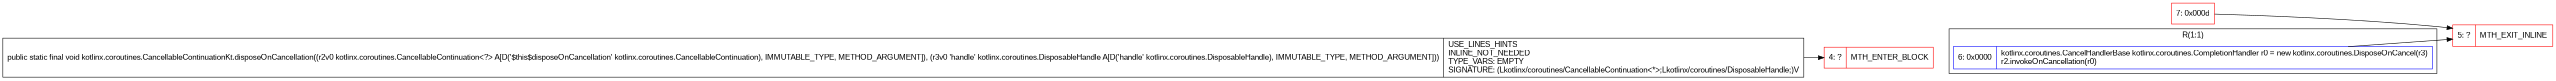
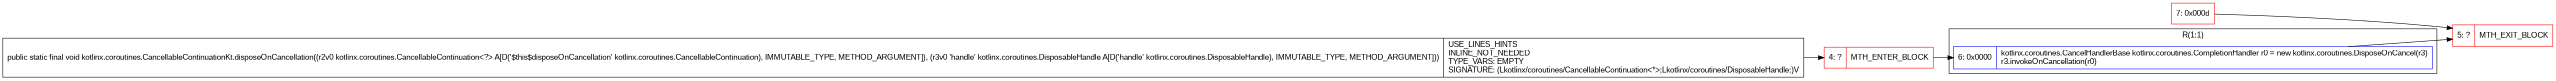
  digraph {
    fontname="Liberation Sans"
    rankdir=LR
    node [color=red fontname="Liberation Sans" shape=record]
    edge [fontname="Liberation Sans"]
-   n1 [color=blue label="{6\:\ 0x0000|kotlinx.coroutines.CancelHandlerBase kotlinx.coroutines.CompletionHandler r0 = new kotlinx.coroutines.DisposeOnCancel(r3)\lr2.invokeOnCancellation(r0)\l}"]
-   n2 [label="{5\:\ ?|MTH_EXIT_INLINE\l}"]
+   n1 [color=blue label="{6\:\ 0x0000|kotlinx.coroutines.CancelHandlerBase kotlinx.coroutines.CompletionHandler r0 = new kotlinx.coroutines.DisposeOnCancel(r3)\lr3.invokeOnCancellation(r0)\l}"]
+   n2 [label="{5\:\ ?|MTH_EXIT_BLOCK\l}"]
    n3 [label="{7\:\ 0x000d}"]
    n4 [label="{4\:\ ?|MTH_ENTER_BLOCK\l}"]
    n5 [label="{public static final void kotlinx.coroutines.CancellableContinuationKt.disposeOnCancellation((r2v0 kotlinx.coroutines.CancellableContinuation\<?\> A[D('$this$disposeOnCancellation' kotlinx.coroutines.CancellableContinuation), IMMUTABLE_TYPE, METHOD_ARGUMENT]), (r3v0 'handle' kotlinx.coroutines.DisposableHandle A[D('handle' kotlinx.coroutines.DisposableHandle), IMMUTABLE_TYPE, METHOD_ARGUMENT]))  | USE_LINES_HINTS\lINLINE_NOT_NEEDED\lTYPE_VARS: EMPTY\lSIGNATURE: (Lkotlinx\/coroutines\/CancellableContinuation\<*\>;Lkotlinx\/coroutines\/DisposableHandle;)V\l}" color=""]
    subgraph cluster_1 {
      label="R(1:1)"
      n1
    }
    n1 -> n2
    n3 -> n2
+   n4 -> n1
    n5 -> n4
  }
